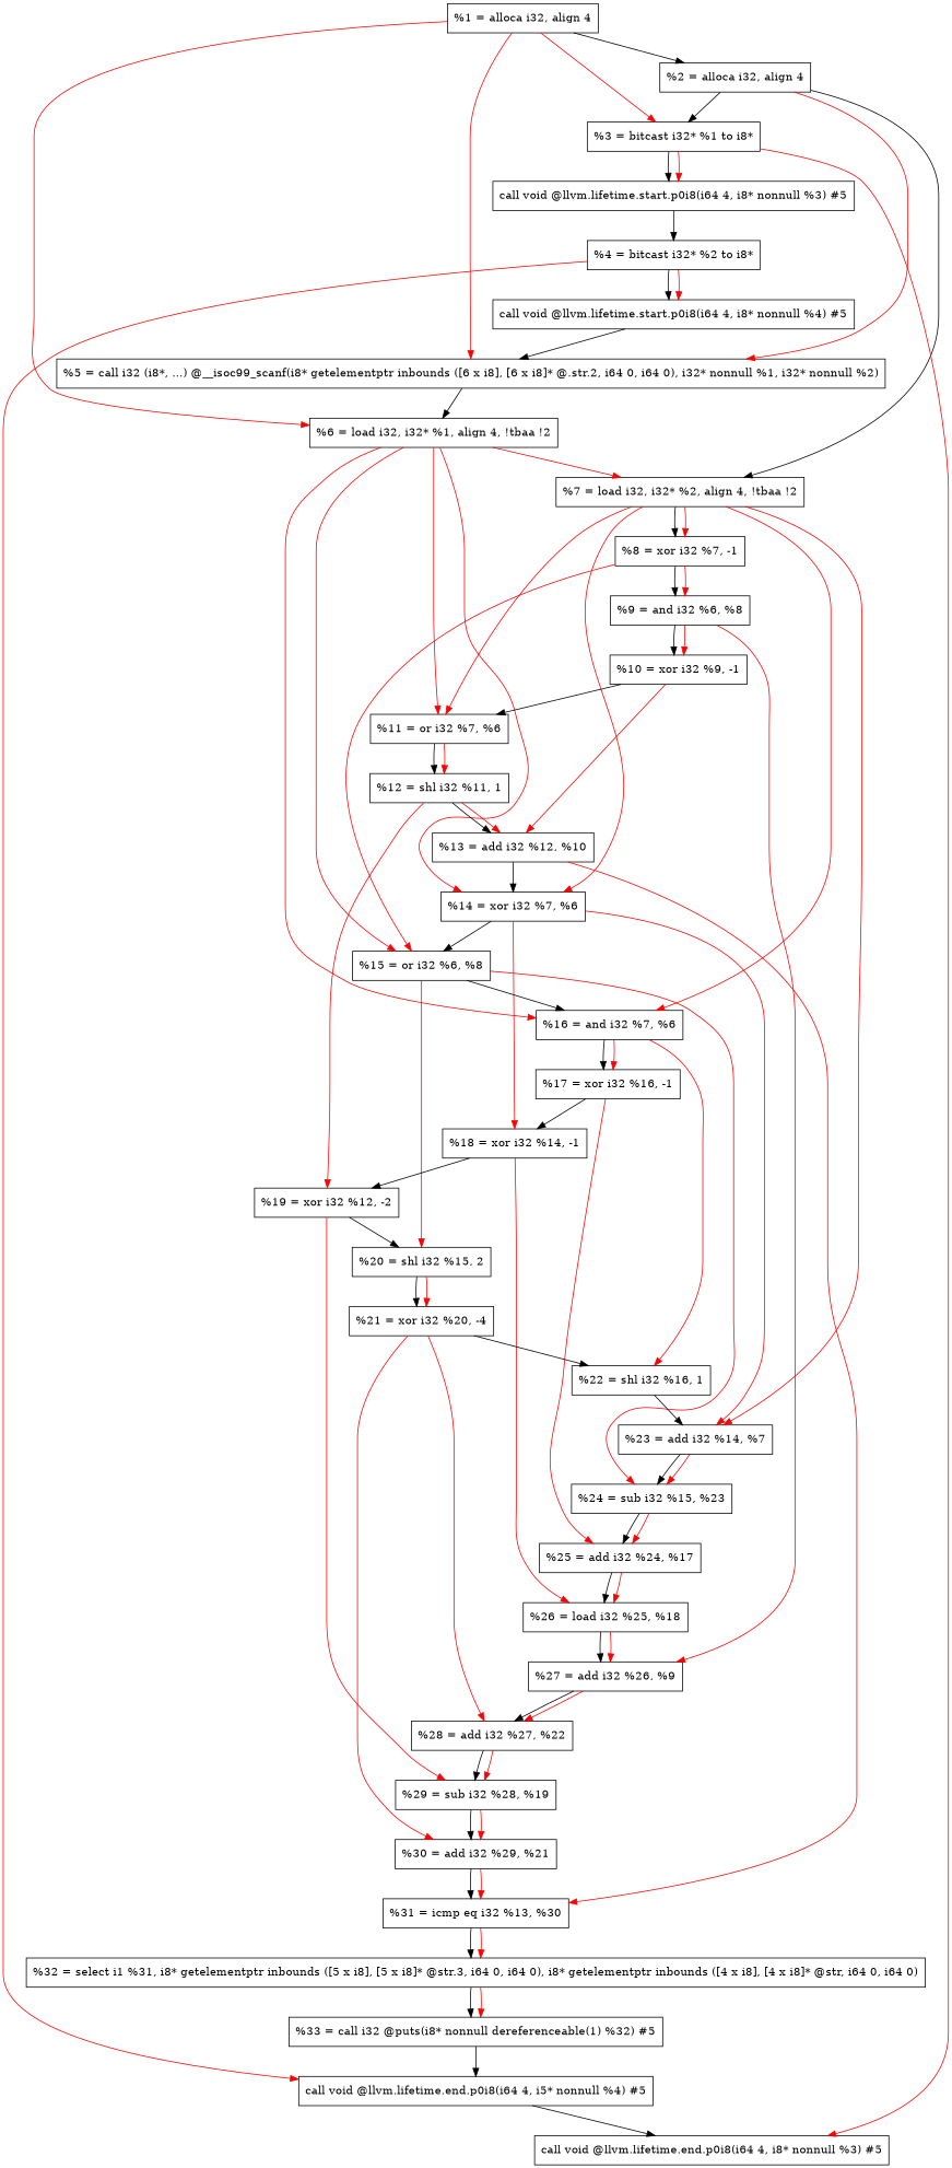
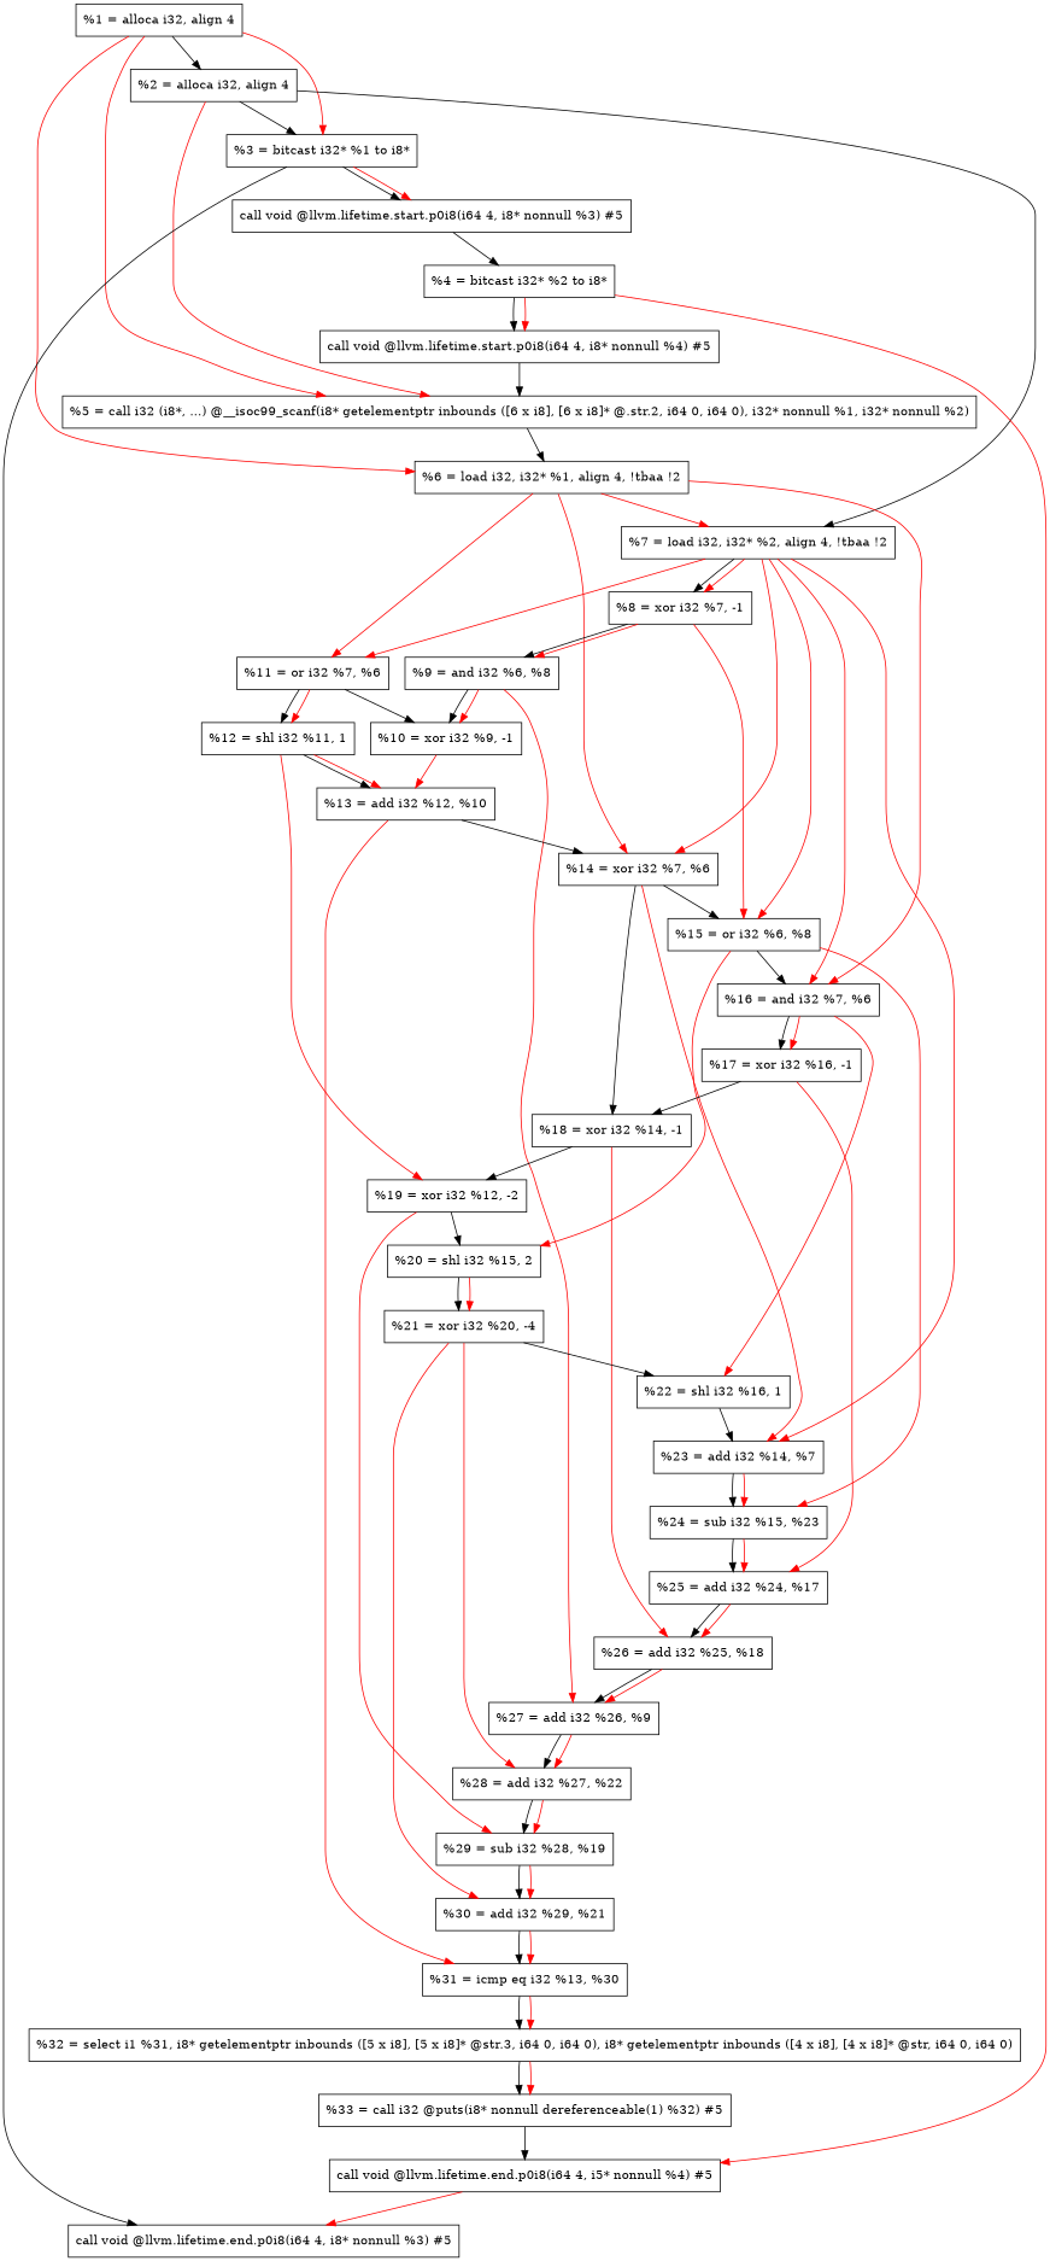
  digraph {
    node [shape=record]
    edge [color=red]
    n1 [label="  %1 = alloca i32, align 4"]
    n2 [label="  %2 = alloca i32, align 4"]
    n3 [label="  %3 = bitcast i32* %1 to i8*"]
    n4 [label="  %5 = call i32 (i8*, ...) @__isoc99_scanf(i8* getelementptr inbounds ([6 x i8], [6 x i8]* @.str.2, i64 0, i64 0), i32* nonnull %1, i32* nonnull %2)"]
    n5 [label="  %6 = load i32, i32* %1, align 4, !tbaa !2"]
    n6 [label="  %7 = load i32, i32* %2, align 4, !tbaa !2"]
    n7 [label="  call void @llvm.lifetime.start.p0i8(i64 4, i8* nonnull %3) #5"]
    n8 [label="  call void @llvm.lifetime.end.p0i8(i64 4, i8* nonnull %3) #5"]
    n9 [label="  %11 = or i32 %7, %6"]
    n10 [label="  %14 = xor i32 %7, %6"]
    n11 [label="  %15 = or i32 %6, %8"]
    n12 [label="  %16 = and i32 %7, %6"]
    n13 [label="  %4 = bitcast i32* %2 to i8*"]
    n14 [label="  call void @llvm.lifetime.start.p0i8(i64 4, i8* nonnull %4) #5"]
    n15 [label="call void @llvm.lifetime.end.p0i8(i64 4, i5* nonnull %4) #5"]
    n16 [label="  %8 = xor i32 %7, -1"]
    n17 [label="  %23 = add i32 %14, %7"]
    n18 [label="  %9 = and i32 %6, %8"]
    n19 [label="  %10 = xor i32 %9, -1"]
    n20 [label="  %27 = add i32 %26, %9"]
    n21 [label="  %12 = shl i32 %11, 1"]
    n22 [label="  %18 = xor i32 %14, -1"]
    n23 [label="  %20 = shl i32 %15, 2"]
    n24 [label="  %24 = sub i32 %15, %23"]
    n25 [label="  %17 = xor i32 %16, -1"]
    n26 [label="  %22 = shl i32 %16, 1"]
    n27 [label="  %13 = add i32 %12, %10"]
    n28 [label="  %28 = add i32 %27, %22"]
    n29 [label="  %31 = icmp eq i32 %13, %30"]
    n30 [label="  %19 = xor i32 %12, -2"]
    n31 [label="  %29 = sub i32 %28, %19"]
    n32 [label="  %32 = select i1 %31, i8* getelementptr inbounds ([5 x i8], [5 x i8]* @str.3, i64 0, i64 0), i8* getelementptr inbounds ([4 x i8], [4 x i8]* @str, i64 0, i64 0)"]
-   n33 [label="%26 = load i32 %25, %18"]
+   n33 [label="  %26 = add i32 %25, %18"]
    n34 [label="  %21 = xor i32 %20, -4"]
    n35 [label="  %25 = add i32 %24, %17"]
    n36 [label="  %30 = add i32 %29, %21"]
    n37 [label="  %33 = call i32 @puts(i8* nonnull dereferenceable(1) %32) #5"]
    n1 -> n2 [color=""]
    n1 -> n3
    n1 -> n4
    n1 -> n5
    n2 -> n3 [color=""]
    n2 -> n4
    n2 -> n6 [color=black]
    n3 -> n7 [color=""]
    n3 -> n7
-   n3 -> n8
+   n3 -> n8 [color=black]
    n4 -> n5 [color=""]
    n5 -> n6
    n5 -> n9
    n5 -> n10
-   n5 -> n11
+   n6 -> n11
    n5 -> n12
    n6 -> n9
    n6 -> n10
    n6 -> n12
    n6 -> n16 [color=""]
    n6 -> n16
    n6 -> n17
    n7 -> n13 [color=""]
    n9 -> n21 [color=""]
    n9 -> n21
    n10 -> n11 [color=""]
    n10 -> n17
-   n10 -> n22
+   n10 -> n22 [color=black]
    n11 -> n12 [color=""]
    n11 -> n23
    n11 -> n24
    n12 -> n25 [color=""]
    n12 -> n25
    n12 -> n26
    n13 -> n14 [color=""]
    n13 -> n14
    n13 -> n15
    n14 -> n4 [color=""]
-   n15 -> n8 [color=""]
+   n15 -> n8
    n16 -> n11
    n16 -> n18 [color=""]
    n16 -> n18
    n17 -> n24 [color=""]
    n17 -> n24
    n18 -> n19 [color=""]
    n18 -> n19
    n18 -> n20
-   n19 -> n9 [color=""]
+   n9 -> n19 [color=""]
    n19 -> n27
    n20 -> n28 [color=""]
    n20 -> n28
    n21 -> n27 [color=""]
    n21 -> n27
    n21 -> n30
    n22 -> n30 [color=""]
    n22 -> n33
    n23 -> n34 [color=""]
    n23 -> n34
    n24 -> n35 [color=""]
    n24 -> n35
    n25 -> n22 [color=""]
    n25 -> n35
    n26 -> n17 [color=""]
    n27 -> n10 [color=""]
    n27 -> n29
    n28 -> n31 [color=""]
    n28 -> n31
    n29 -> n32 [color=""]
    n29 -> n32
    n30 -> n23 [color=""]
    n30 -> n31
    n31 -> n36 [color=""]
    n31 -> n36
    n32 -> n37 [color=""]
    n32 -> n37
    n33 -> n20 [color=""]
    n33 -> n20
    n34 -> n26 [color=""]
    n34 -> n28
    n34 -> n36
    n35 -> n33 [color=""]
    n35 -> n33
    n36 -> n29 [color=""]
    n36 -> n29
    n37 -> n15 [color=""]
  }
